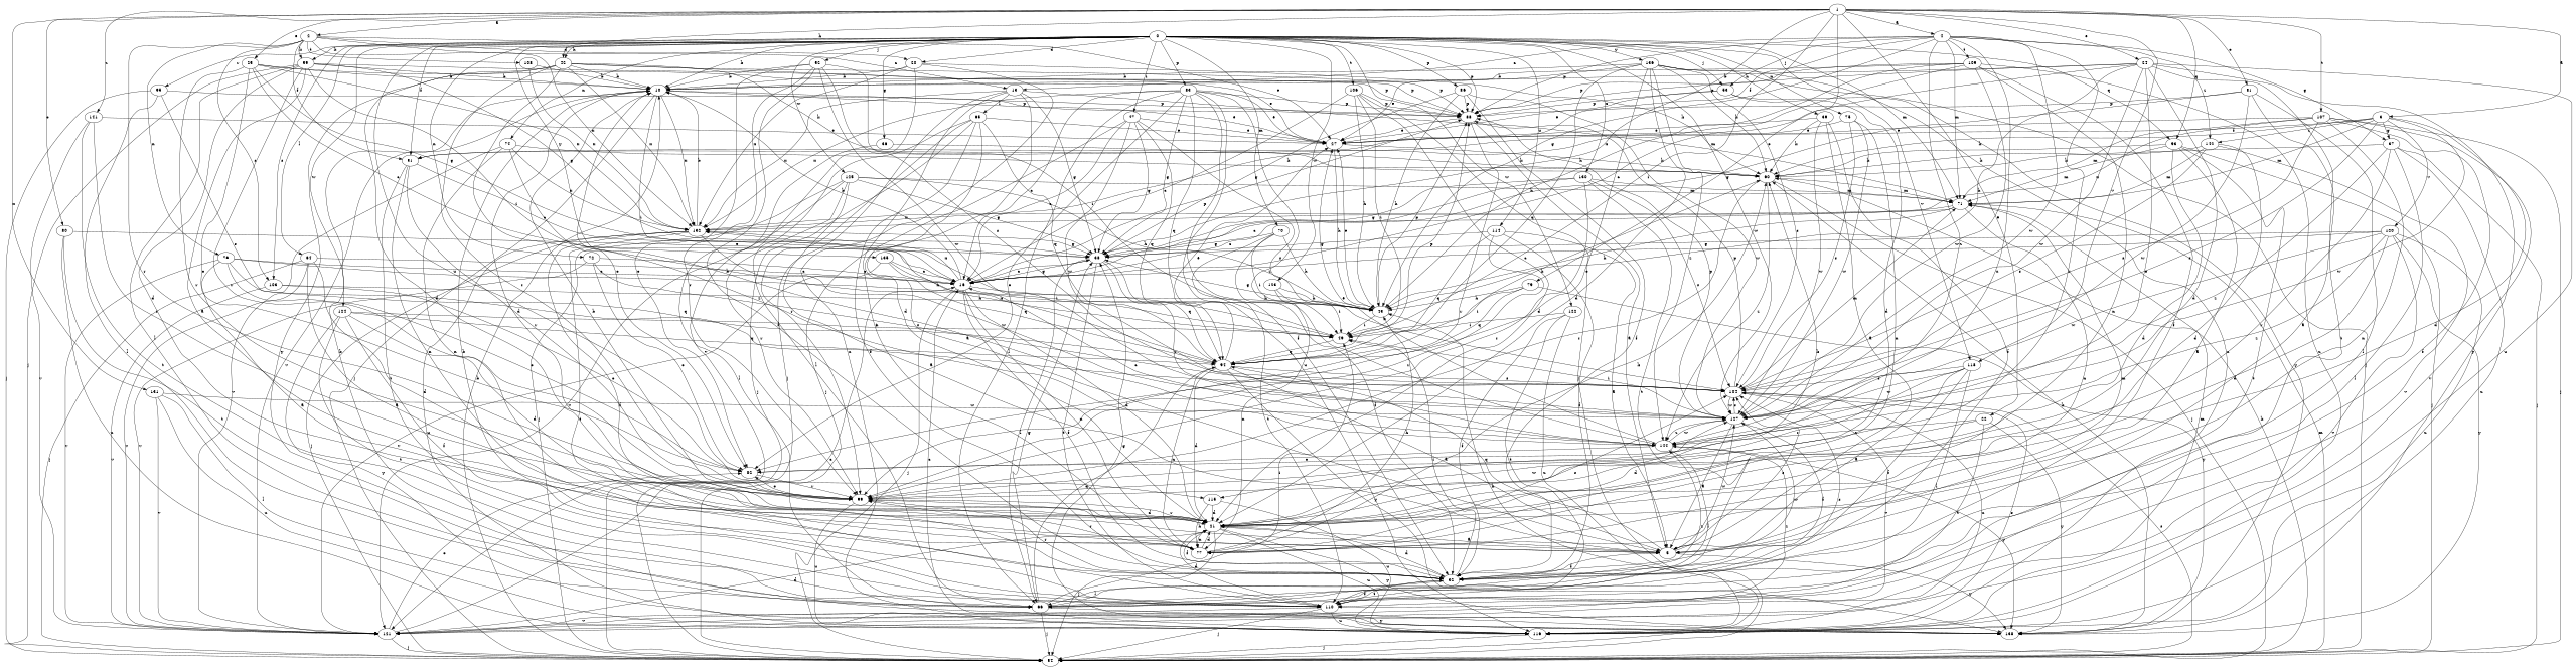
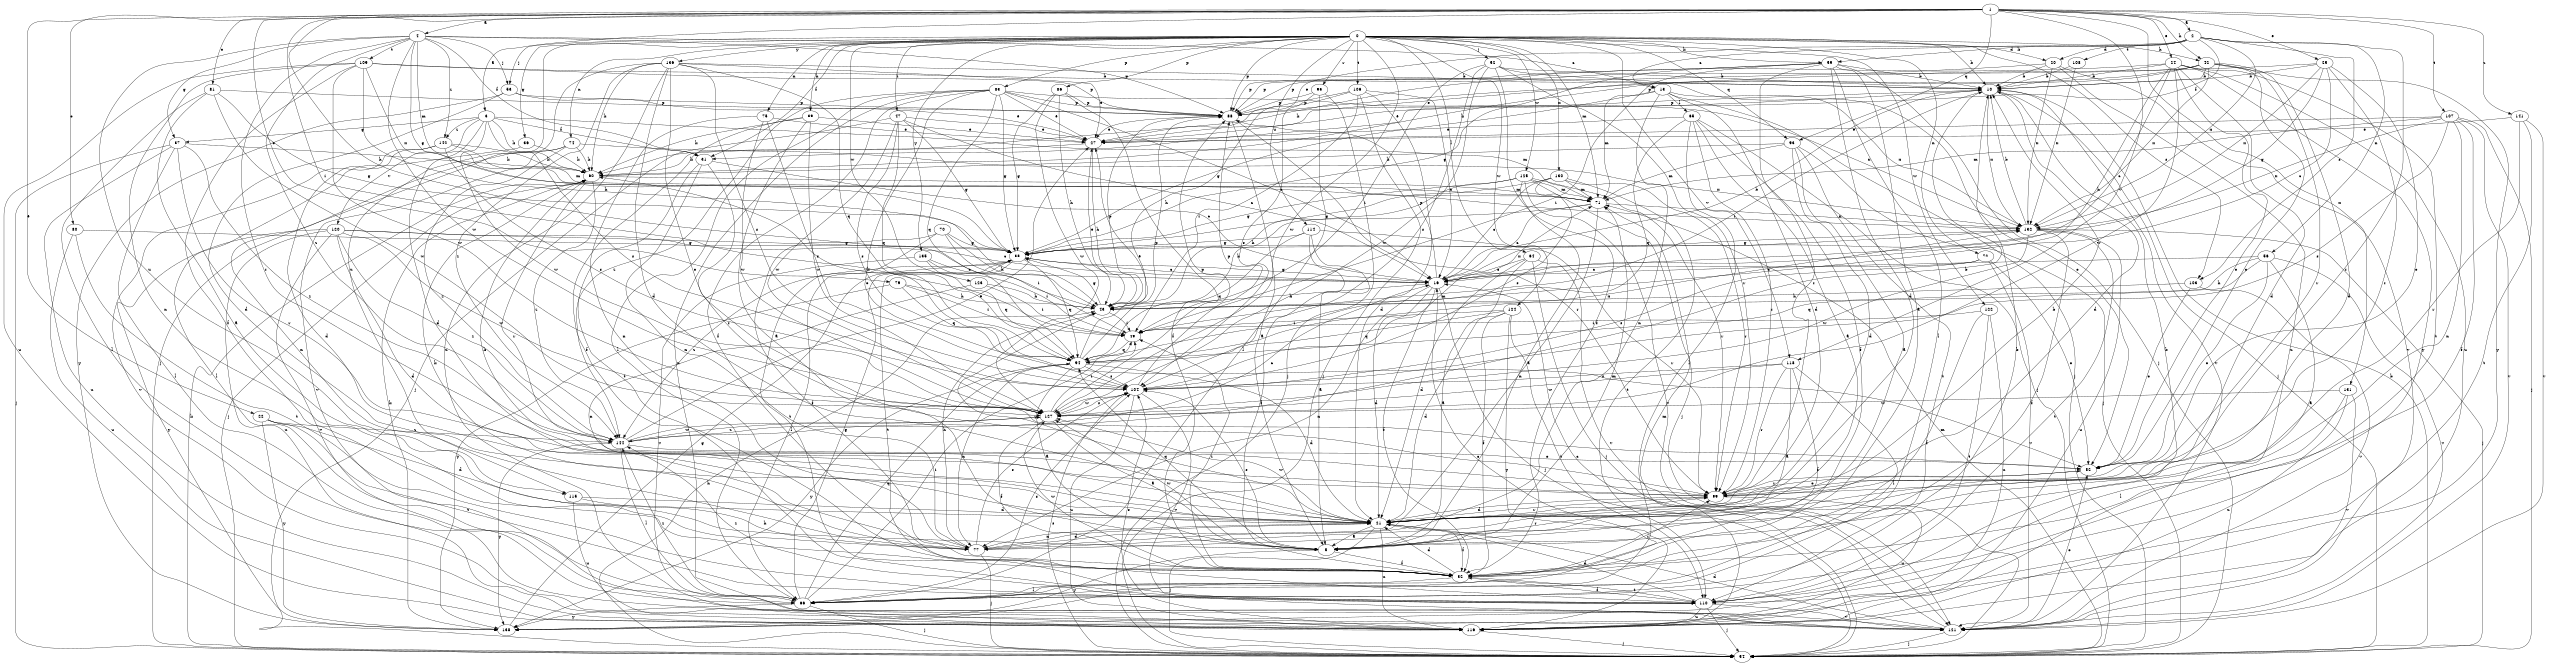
  strict digraph {
    0
    10
    20
    31
    36
    39
    42
    47
    52
    53
    59
    64
    70
    71
    72
    74
    75
    83
    86
    88
    93
    95
    103
    106
    114
    115
    118
    122
    123
    124
    125
    127
    130
    135
    136
    49
    27
    132
    21
    54
    121
    60
    116
    99
    77
    16
    110
    66
    5
    32
    138
    82
    104
    38
    94
    43
    144
    1
    2
    3
    4
    22
    24
    25
    79
    80
    81
    107
    131
    141
    13
-   76
+   76 [label=56]
    108
    37
    120
    142
    109
    65
    0 -> 10 [label=b]
    0 -> 20 [label=d]
    0 -> 31 [label=f]
    0 -> 36 [label=g]
    0 -> 39 [label=h]
    0 -> 42 [label=h]
    0 -> 47 [label=i]
    0 -> 52 [label=j]
    0 -> 53 [label=j]
    0 -> 59 [label=k]
    0 -> 64 [label=l]
-   0 -> 70 [label=m]
    0 -> 71 [label=m]
    0 -> 72 [label=n]
    0 -> 74 [label=n]
    0 -> 75 [label=n]
    0 -> 83 [label=p]
    0 -> 86 [label=p]
    0 -> 88 [label=p]
    0 -> 93 [label=q]
    0 -> 95 [label=r]
    0 -> 103 [label=s]
    0 -> 106 [label=t]
    0 -> 114 [label=u]
    0 -> 115 [label=u]
    0 -> 118 [label=v]
    0 -> 122 [label=w]
    0 -> 123 [label=w]
    0 -> 124 [label=w]
    0 -> 125 [label=w]
    0 -> 127 [label=w]
    0 -> 130 [label=x]
    0 -> 135 [label=y]
    0 -> 136 [label=y]
    10 -> 88 [label=p]
    10 -> 49 [label=i]
    10 -> 27 [label=e]
    10 -> 132 [label=x]
    10 -> 21 [label=d]
    10 -> 54 [label=j]
    10 -> 121 [label=v]
    20 -> 10 [label=b]
    20 -> 132 [label=x]
    20 -> 121 [label=v]
    20 -> 60 [label=k]
    20 -> 116 [label=u]
    31 -> 99 [label=r]
    31 -> 77 [label=n]
    31 -> 16 [label=c]
    31 -> 110 [label=t]
    36 -> 60 [label=k]
    36 -> 66 [label=l]
    39 -> 127 [label=w]
    39 -> 27 [label=e]
    39 -> 60 [label=k]
    39 -> 5 [label=a]
    39 -> 32 [label=f]
    42 -> 10 [label=b]
    42 -> 88 [label=p]
    42 -> 27 [label=e]
    42 -> 132 [label=x]
    42 -> 21 [label=d]
    42 -> 60 [label=k]
    42 -> 99 [label=r]
    42 -> 138 [label=y]
    42 -> 82 [label=o]
    47 -> 127 [label=w]
    47 -> 27 [label=e]
    47 -> 54 [label=j]
    47 -> 16 [label=c]
    47 -> 104 [label=s]
    47 -> 38 [label=g]
    47 -> 94 [label=q]
    52 -> 10 [label=b]
    52 -> 127 [label=w]
    52 -> 49 [label=i]
    52 -> 99 [label=r]
    52 -> 32 [label=f]
    52 -> 82 [label=o]
    52 -> 104 [label=s]
    53 -> 88 [label=p]
    53 -> 27 [label=e]
    53 -> 21 [label=d]
    53 -> 138 [label=y]
    59 -> 10 [label=b]
    59 -> 88 [label=p]
    59 -> 49 [label=i]
    59 -> 21 [label=d]
    59 -> 54 [label=j]
    59 -> 99 [label=r]
    59 -> 66 [label=l]
    59 -> 5 [label=a]
    59 -> 38 [label=g]
    64 -> 21 [label=d]
    64 -> 54 [label=j]
    64 -> 121 [label=v]
    64 -> 16 [label=c]
    64 -> 5 [label=a]
    70 -> 49 [label=i]
    70 -> 110 [label=t]
    70 -> 32 [label=f]
    70 -> 38 [label=g]
    70 -> 43 [label=h]
    71 -> 132 [label=x]
    71 -> 77 [label=n]
    71 -> 16 [label=c]
    71 -> 43 [label=h]
    72 -> 121 [label=v]
    72 -> 16 [label=c]
    72 -> 82 [label=o]
    72 -> 104 [label=s]
    74 -> 132 [label=x]
    74 -> 121 [label=v]
    74 -> 60 [label=k]
    74 -> 77 [label=n]
    74 -> 144 [label=z]
    75 -> 127 [label=w]
    75 -> 27 [label=e]
    75 -> 77 [label=n]
    75 -> 104 [label=s]
    83 -> 88 [label=p]
    83 -> 27 [label=e]
    83 -> 132 [label=x]
    83 -> 116 [label=u]
    83 -> 16 [label=c]
    83 -> 66 [label=l]
    83 -> 32 [label=f]
    83 -> 82 [label=o]
    83 -> 38 [label=g]
    83 -> 94 [label=q]
    83 -> 144 [label=z]
    86 -> 88 [label=p]
    86 -> 127 [label=w]
    86 -> 32 [label=f]
    86 -> 38 [label=g]
    86 -> 43 [label=h]
    88 -> 27 [label=e]
    88 -> 99 [label=r]
    88 -> 5 [label=a]
    93 -> 71 [label=m]
    93 -> 21 [label=d]
    93 -> 54 [label=j]
    93 -> 60 [label=k]
    93 -> 110 [label=t]
    93 -> 5 [label=a]
    95 -> 88 [label=p]
    95 -> 54 [label=j]
    95 -> 66 [label=l]
    95 -> 104 [label=s]
    103 -> 121 [label=v]
    103 -> 82 [label=o]
    103 -> 43 [label=h]
    106 -> 88 [label=p]
    106 -> 49 [label=i]
    106 -> 21 [label=d]
    106 -> 54 [label=j]
    106 -> 16 [label=c]
    106 -> 43 [label=h]
    114 -> 99 [label=r]
    114 -> 5 [label=a]
    114 -> 32 [label=f]
    114 -> 38 [label=g]
    114 -> 94 [label=q]
    115 -> 21 [label=d]
    115 -> 116 [label=u]
    115 -> 77 [label=h]
    118 -> 127 [label=w]
    118 -> 99 [label=r]
    118 -> 66 [label=l]
    118 -> 5 [label=a]
    118 -> 32 [label=f]
    118 -> 104 [label=s]
    122 -> 49 [label=i]
    122 -> 116 [label=u]
    122 -> 110 [label=t]
    122 -> 32 [label=f]
    123 -> 49 [label=i]
    123 -> 77 [label=n]
    123 -> 43 [label=h]
    124 -> 49 [label=i]
    124 -> 21 [label=d]
    124 -> 110 [label=t]
    124 -> 32 [label=f]
    124 -> 138 [label=y]
    124 -> 94 [label=q]
    125 -> 71 [label=m]
    125 -> 54 [label=j]
    125 -> 121 [label=v]
    125 -> 99 [label=r]
    125 -> 5 [label=a]
    125 -> 38 [label=g]
    125 -> 43 [label=h]
    127 -> 88 [label=p]
    127 -> 49 [label=i]
    127 -> 5 [label=a]
    127 -> 32 [label=f]
    127 -> 104 [label=s]
    127 -> 144 [label=z]
    130 -> 71 [label=m]
    130 -> 99 [label=r]
    130 -> 16 [label=c]
    130 -> 110 [label=t]
    130 -> 104 [label=s]
    130 -> 38 [label=g]
    135 -> 49 [label=i]
    135 -> 121 [label=v]
    135 -> 16 [label=c]
    135 -> 94 [label=q]
    136 -> 10 [label=b]
    136 -> 27 [label=e]
    136 -> 21 [label=d]
    136 -> 54 [label=j]
    136 -> 60 [label=k]
    136 -> 116 [label=u]
    136 -> 82 [label=o]
    136 -> 104 [label=s]
    136 -> 94 [label=q]
    136 -> 144 [label=z]
    49 -> 94 [label=q]
    27 -> 60 [label=k]
    27 -> 43 [label=h]
    132 -> 10 [label=b]
    132 -> 127 [label=w]
    132 -> 54 [label=j]
    132 -> 116 [label=u]
    132 -> 110 [label=t]
    132 -> 32 [label=f]
    132 -> 38 [label=g]
    21 -> 10 [label=b]
    21 -> 127 [label=w]
    21 -> 54 [label=j]
    21 -> 60 [label=k]
    21 -> 116 [label=u]
    21 -> 99 [label=r]
    21 -> 77 [label=n]
    21 -> 5 [label=a]
    21 -> 32 [label=f]
-   21 -> 138 [label=y]
+   21 -> 43 [label=y]
    54 -> 10 [label=b]
    54 -> 71 [label=m]
    54 -> 60 [label=k]
    54 -> 104 [label=s]
    54 -> 43 [label=h]
    121 -> 21 [label=d]
    121 -> 54 [label=j]
    121 -> 16 [label=c]
    121 -> 82 [label=o]
    60 -> 71 [label=m]
    60 -> 54 [label=j]
    60 -> 99 [label=r]
    60 -> 144 [label=z]
    116 -> 71 [label=m]
    116 -> 54 [label=j]
    116 -> 16 [label=c]
    116 -> 104 [label=s]
    99 -> 21 [label=d]
    99 -> 116 [label=u]
    99 -> 82 [label=o]
    77 -> 21 [label=d]
+   77 -> 54 [label=j]
    77 -> 60 [label=k]
    77 -> 99 [label=r]
    77 -> 104 [label=s]
    77 -> 43 [label=h]
    16 -> 10 [label=b]
    16 -> 88 [label=p]
    16 -> 132 [label=x]
    16 -> 21 [label=d]
    16 -> 54 [label=j]
    16 -> 77 [label=n]
    16 -> 32 [label=f]
    16 -> 38 [label=g]
    16 -> 43 [label=h]
    110 -> 10 [label=b]
    110 -> 21 [label=d]
    110 -> 54 [label=j]
    110 -> 121 [label=v]
    110 -> 116 [label=u]
    110 -> 32 [label=f]
    110 -> 144 [label=z]
    66 -> 10 [label=b]
    66 -> 49 [label=i]
    66 -> 54 [label=j]
    66 -> 138 [label=y]
    66 -> 104 [label=s]
    66 -> 38 [label=g]
    66 -> 94 [label=q]
    66 -> 144 [label=z]
    5 -> 71 [label=m]
    5 -> 127 [label=w]
    5 -> 32 [label=f]
    5 -> 138 [label=y]
    5 -> 104 [label=s]
    5 -> 94 [label=q]
    32 -> 127 [label=w]
    32 -> 49 [label=i]
    32 -> 21 [label=d]
    32 -> 99 [label=r]
    32 -> 110 [label=t]
    32 -> 66 [label=l]
    138 -> 60 [label=k]
    138 -> 38 [label=g]
    82 -> 99 [label=r]
    104 -> 71 [label=m]
    104 -> 88 [label=p]
    104 -> 127 [label=w]
    104 -> 121 [label=v]
    104 -> 116 [label=u]
    38 -> 16 [label=c]
    38 -> 110 [label=t]
    38 -> 66 [label=l]
    38 -> 94 [label=q]
    38 -> 144 [label=z]
    94 -> 88 [label=p]
    94 -> 27 [label=e]
    94 -> 132 [label=x]
    94 -> 21 [label=d]
    94 -> 60 [label=k]
    94 -> 77 [label=n]
    94 -> 5 [label=a]
    94 -> 138 [label=y]
    94 -> 104 [label=s]
    43 -> 88 [label=p]
    43 -> 49 [label=i]
    43 -> 27 [label=e]
    43 -> 38 [label=g]
    144 -> 10 [label=b]
    144 -> 127 [label=w]
    144 -> 27 [label=e]
    144 -> 16 [label=c]
    144 -> 66 [label=l]
    144 -> 138 [label=y]
    144 -> 82 [label=o]
    1 -> 42 [label=h]
    1 -> 93 [label=q]
    1 -> 118 [label=v]
    1 -> 49 [label=i]
    1 -> 43 [label=h]
    1 -> 2 [label=a]
    1 -> 3 [label=a]
    1 -> 4 [label=a]
    1 -> 22 [label=e]
    1 -> 24 [label=e]
    1 -> 25 [label=e]
    1 -> 79 [label=o]
    1 -> 80 [label=o]
    1 -> 81 [label=o]
    1 -> 107 [label=t]
    1 -> 131 [label=x]
    1 -> 141 [label=z]
    2 -> 20 [label=d]
    2 -> 31 [label=f]
    2 -> 59 [label=k]
    2 -> 103 [label=s]
    2 -> 27 [label=e]
    2 -> 132 [label=x]
    2 -> 99 [label=r]
    2 -> 13 [label=c]
    2 -> 76 [label=n]
    2 -> 108 [label=t]
    3 -> 31 [label=f]
    3 -> 71 [label=m]
    3 -> 127 [label=w]
    3 -> 21 [label=d]
    3 -> 60 [label=k]
    3 -> 104 [label=s]
    3 -> 37 [label=g]
    3 -> 120 [label=v]
    3 -> 142 [label=z]
    4 -> 31 [label=f]
    4 -> 53 [label=j]
    4 -> 71 [label=m]
    4 -> 88 [label=p]
    4 -> 115 [label=u]
    4 -> 127 [label=w]
    4 -> 99 [label=r]
    4 -> 38 [label=g]
    4 -> 144 [label=z]
    4 -> 13 [label=c]
    4 -> 37 [label=g]
    4 -> 142 [label=z]
    4 -> 109 [label=t]
    22 -> 21 [label=d]
    22 -> 110 [label=t]
    22 -> 138 [label=y]
    22 -> 144 [label=z]
    24 -> 10 [label=b]
    24 -> 88 [label=p]
    24 -> 127 [label=w]
    24 -> 21 [label=d]
    24 -> 116 [label=u]
    24 -> 16 [label=c]
    24 -> 110 [label=t]
    24 -> 138 [label=y]
    24 -> 82 [label=o]
    24 -> 43 [label=h]
    25 -> 10 [label=b]
    25 -> 88 [label=p]
    25 -> 132 [label=x]
    25 -> 99 [label=r]
    25 -> 16 [label=c]
    25 -> 82 [label=o]
    25 -> 38 [label=g]
    79 -> 49 [label=i]
    79 -> 138 [label=y]
    79 -> 94 [label=q]
    79 -> 43 [label=h]
    80 -> 116 [label=u]
    80 -> 110 [label=t]
-   80 -> 38 [label=e]
+   80 -> 38 [label=g]
    81 -> 88 [label=p]
    81 -> 127 [label=w]
    81 -> 66 [label=l]
    81 -> 5 [label=a]
    81 -> 38 [label=g]
    107 -> 71 [label=m]
    107 -> 27 [label=e]
    107 -> 132 [label=x]
    107 -> 54 [label=j]
    107 -> 121 [label=v]
    107 -> 77 [label=n]
    107 -> 32 [label=f]
    107 -> 104 [label=s]
    131 -> 127 [label=w]
    131 -> 121 [label=v]
    131 -> 116 [label=u]
    131 -> 66 [label=l]
    141 -> 27 [label=e]
    141 -> 121 [label=v]
    141 -> 99 [label=r]
    141 -> 110 [label=t]
    13 -> 71 [label=m]
    13 -> 132 [label=x]
    13 -> 21 [label=d]
    13 -> 54 [label=j]
    13 -> 77 [label=n]
    13 -> 38 [label=g]
    13 -> 65 [label=l]
    76 -> 121 [label=v]
    76 -> 16 [label=c]
    76 -> 5 [label=a]
    76 -> 82 [label=o]
    76 -> 94 [label=q]
    76 -> 43 [label=h]
    108 -> 10 [label=b]
    108 -> 132 [label=x]
    37 -> 54 [label=j]
    37 -> 60 [label=k]
    37 -> 116 [label=u]
    37 -> 99 [label=r]
    37 -> 66 [label=l]
    37 -> 144 [label=z]
    120 -> 127 [label=w]
    120 -> 21 [label=d]
    120 -> 121 [label=v]
    120 -> 116 [label=u]
    120 -> 16 [label=c]
    120 -> 138 [label=y]
    120 -> 38 [label=g]
    120 -> 144 [label=z]
    142 -> 71 [label=m]
    142 -> 21 [label=d]
    142 -> 121 [label=v]
    142 -> 60 [label=k]
    142 -> 104 [label=s]
    109 -> 10 [label=b]
    109 -> 88 [label=p]
    109 -> 127 [label=w]
    109 -> 132 [label=x]
    109 -> 116 [label=u]
    109 -> 77 [label=n]
    109 -> 32 [label=f]
    109 -> 43 [label=h]
    65 -> 27 [label=e]
    65 -> 54 [label=j]
    65 -> 99 [label=r]
    65 -> 66 [label=l]
    65 -> 5 [label=a]
    65 -> 32 [label=f]
    65 -> 94 [label=q]
  }
